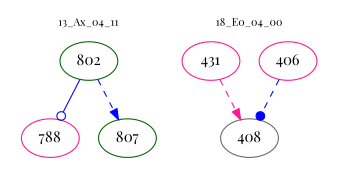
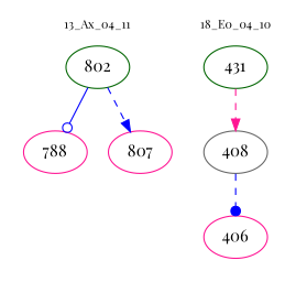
  digraph {
    fontname="Playfair Display"
    node [color=deeppink fontname="Playfair Display"]
    edge [arrowhead=normal color=blue fontname="Playfair Display" style=dashed]
    n1 [color=darkgreen label=802]
    n2 [label=788]
-   n3 [color=darkgreen label=807]
+   n3 [label=807]
    n4 [color=gray40 label=408]
    n5 [label=406]
-   n6 [label=431]
+   n6 [color=darkgreen label=431]
    subgraph cluster_1 {
      color=white
      fontsize=10
      label="13_Ax_04_11"
      n1
      n2
      n3
    }
    subgraph cluster_2 {
      color=white
      fontsize=10
-     label="18_E0_04_00"
+     label="18_E0_04_10"
      n4
      n5
      n6
    }
    n1 -> n2 [arrowhead=odot style=solid]
    n1 -> n3
-   n5 -> n4 [arrowhead=dot]
+   n4 -> n5 [arrowhead=dot]
    n6 -> n4 [color=deeppink]
  }
